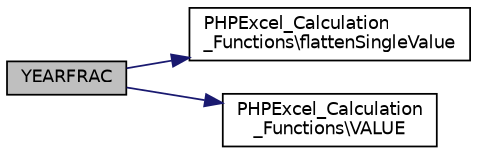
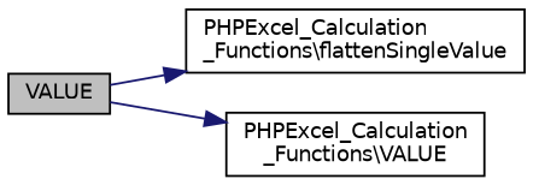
  digraph {
    rankdir=LR
    node [color=black fillcolor=white fontname=Helvetica fontsize=10 shape=record style=filled]
    edge [color=midnightblue fontname=Helvetica fontsize=10 labelfontname=Helvetica labelfontsize=10 style=solid]
-   n1 [fillcolor=grey75 fontcolor=black height=0.2 label=YEARFRAC width=0.4]
+   n1 [fillcolor=grey75 fontcolor=black height=0.2 label=VALUE width=0.4]
    n2 [height=0.2 label="PHPExcel_Calculation\l_Functions\\flattenSingleValue" width=0.4]
    n3 [height=0.2 label="PHPExcel_Calculation\l_Functions\\VALUE" width=0.4]
    n1 -> n2
    n1 -> n3
  }
